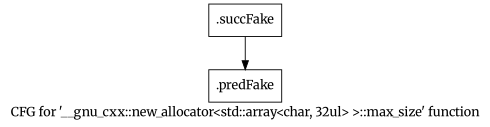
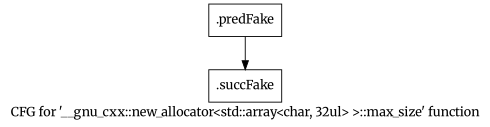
  digraph {
    label="CFG for '__gnu_cxx::new_allocator\<std::array\<char, 32ul\> \>::max_size' function"
    fontname=Merriweather
    node [shape=record fontname=Merriweather]
    n1 [label="{.predFake}"]
    n2 [filename="/mnt/xilinx/Vitis_HLS/2021.2/tps/lnx64/gcc-6.2.0/lib/gcc/x86_64-pc-linux-gnu/6.2.0/../../../../include/c++/6.2.0/ext/new_allocator.h" label="{.succFake}" linenumber=114]
-   n2 -> n1 [execusionnum=1 filename="/mnt/xilinx/Vitis_HLS/2021.2/tps/lnx64/gcc-6.2.0/lib/gcc/x86_64-pc-linux-gnu/6.2.0/../../../../include/c++/6.2.0/ext/new_allocator.h" fontname=Merriweather]
+   n1 -> n2 [execusionnum=1 filename="/mnt/xilinx/Vitis_HLS/2021.2/tps/lnx64/gcc-6.2.0/lib/gcc/x86_64-pc-linux-gnu/6.2.0/../../../../include/c++/6.2.0/ext/new_allocator.h" fontname=Merriweather]
  }
